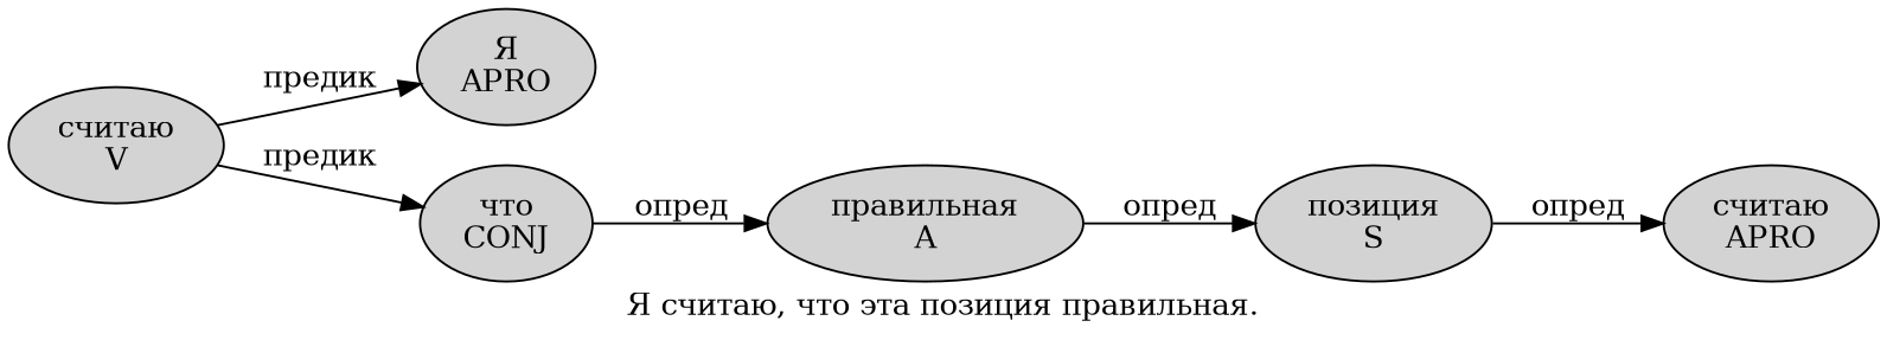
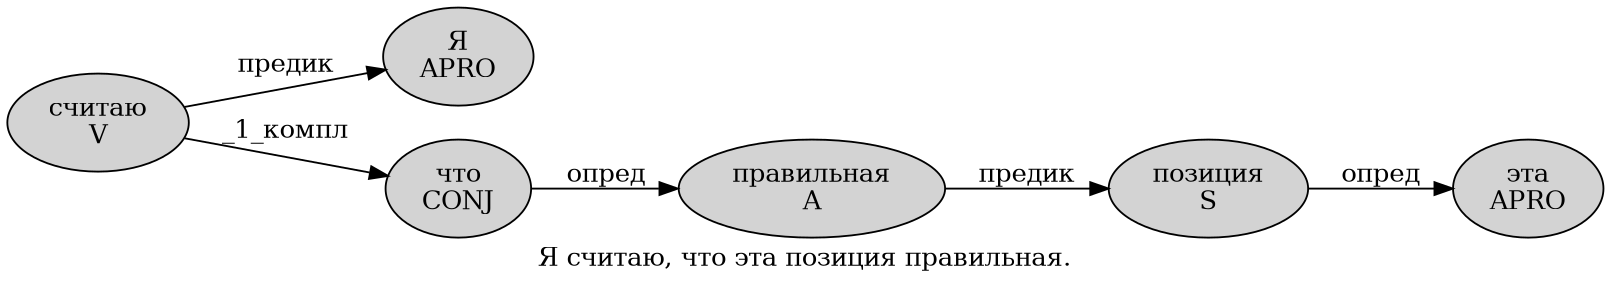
  digraph {
    label="Я считаю, что эта позиция правильная."
    rankdir=LR
    node [fillcolor=lightgray penwidth=1 shape=ellipse style=filled]
    n1 [label="Я\nAPRO"]
    n2 [label="считаю\nV"]
    n3 [label="что\nCONJ"]
    n4 [label="правильная\nA"]
    n5 [label="позиция\nS"]
-   n6 [label="считаю\nAPRO"]
+   n6 [label="эта\nAPRO"]
    n2 -> n1 [label="предик"]
-   n2 -> n3 [label="предик"]
+   n2 -> n3 [label="_1_компл"]
    n3 -> n4 [label="опред"]
-   n4 -> n5 [label="опред"]
+   n4 -> n5 [label="предик"]
    n5 -> n6 [label="опред"]
  }
